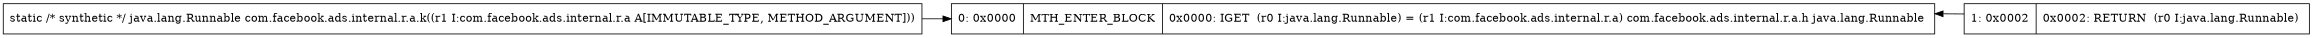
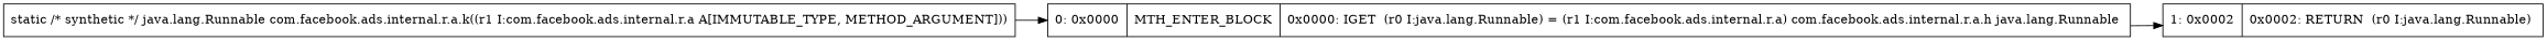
  digraph {
    rankdir=LR
    node [shape=record]
    n1 [label="{0\:\ 0x0000|MTH_ENTER_BLOCK\l|0x0000: IGET  (r0 I:java.lang.Runnable) = (r1 I:com.facebook.ads.internal.r.a) com.facebook.ads.internal.r.a.h java.lang.Runnable \l}"]
    n2 [label="{1\:\ 0x0002|0x0002: RETURN  (r0 I:java.lang.Runnable) \l}"]
    n3 [label="{static \/* synthetic *\/ java.lang.Runnable com.facebook.ads.internal.r.a.k((r1 I:com.facebook.ads.internal.r.a A[IMMUTABLE_TYPE, METHOD_ARGUMENT])) }"]
-   n2 -> n1
+   n1 -> n2
    n3 -> n1
  }
